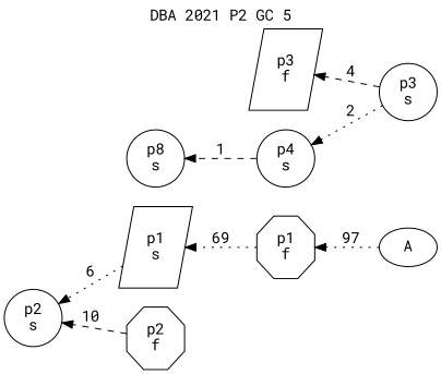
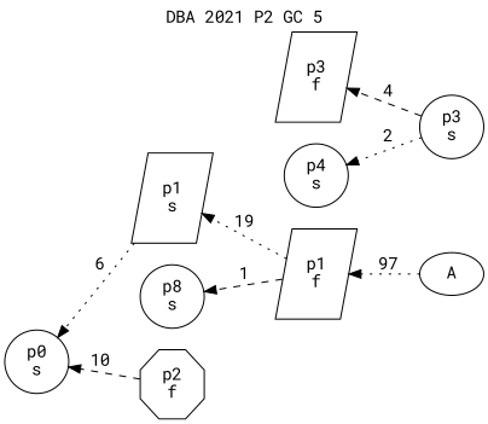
  digraph {
    fontname="Roboto Mono"
    label=" DBA 2021 P2 GC 5 "
    labelloc=tl
    rankdir=RL
    node [fontname="Roboto Mono" shape=ellipse]
    edge [fontname="Roboto Mono" style=dotted]
    n1 [label=A]
-   n2 [label="p1\nf" shape=octagon]
+   n2 [label="p1\nf" shape=parallelogram]
    n3 [label="p1\ns" shape=parallelogram]
-   n4 [label="p2\ns"]
+   n4 [label="p0\ns"]
    n5 [label="p2\nf" shape=octagon]
    n6 [label="p3\ns"]
    n7 [label="p3\nf" shape=parallelogram]
    n8 [label="p4\ns"]
    n9 [label="p8\ns"]
    n1 -> n2 [label=97]
-   n2 -> n3 [label=69]
+   n2 -> n3 [label=19]
    n3 -> n4 [label=6]
    n5 -> n4 [label=10 style=dashed]
    n6 -> n7 [label=4 style=dashed]
    n6 -> n8 [label=2]
-   n8 -> n9 [label=1 style=dashed]
+   n2 -> n9 [label=1 style=dashed]
  }
